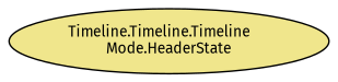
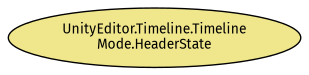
  digraph {
    rankdir=LR
    fontname="Fira Sans"
-   n1 [color=black fillcolor=khaki fontname="Fira Sans" fontsize=10 height=0.2 label="Timeline.Timeline.Timeline\lMode.HeaderState" shape=ellipse style=filled width=0.4]
+   n1 [color=black fillcolor=khaki fontname="Fira Sans" fontsize=10 height=0.2 label="UnityEditor.Timeline.Timeline\lMode.HeaderState" shape=ellipse style=filled width=0.4]
  }
